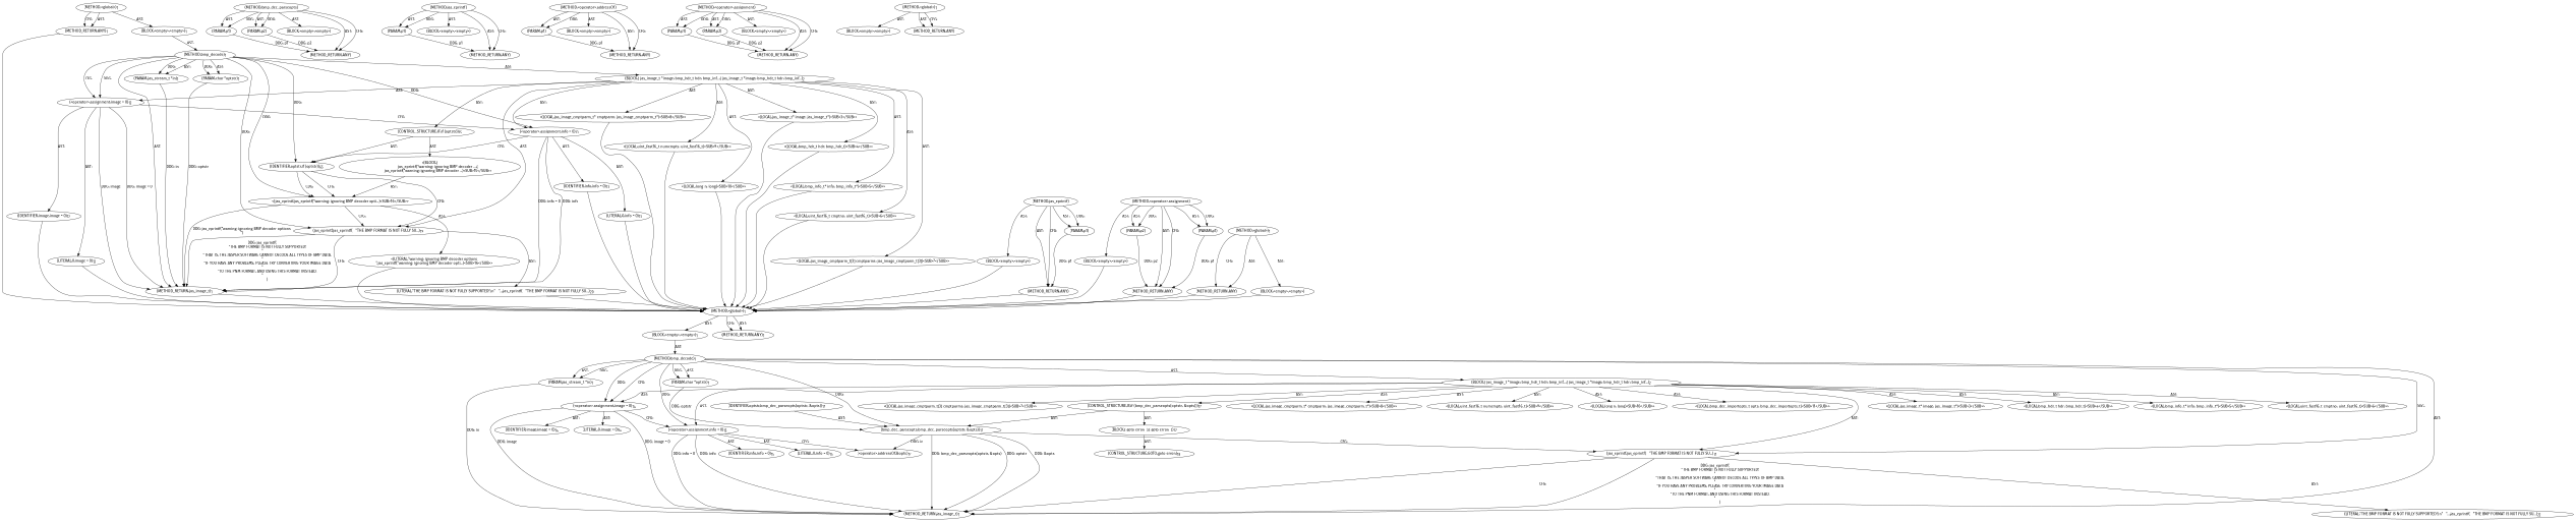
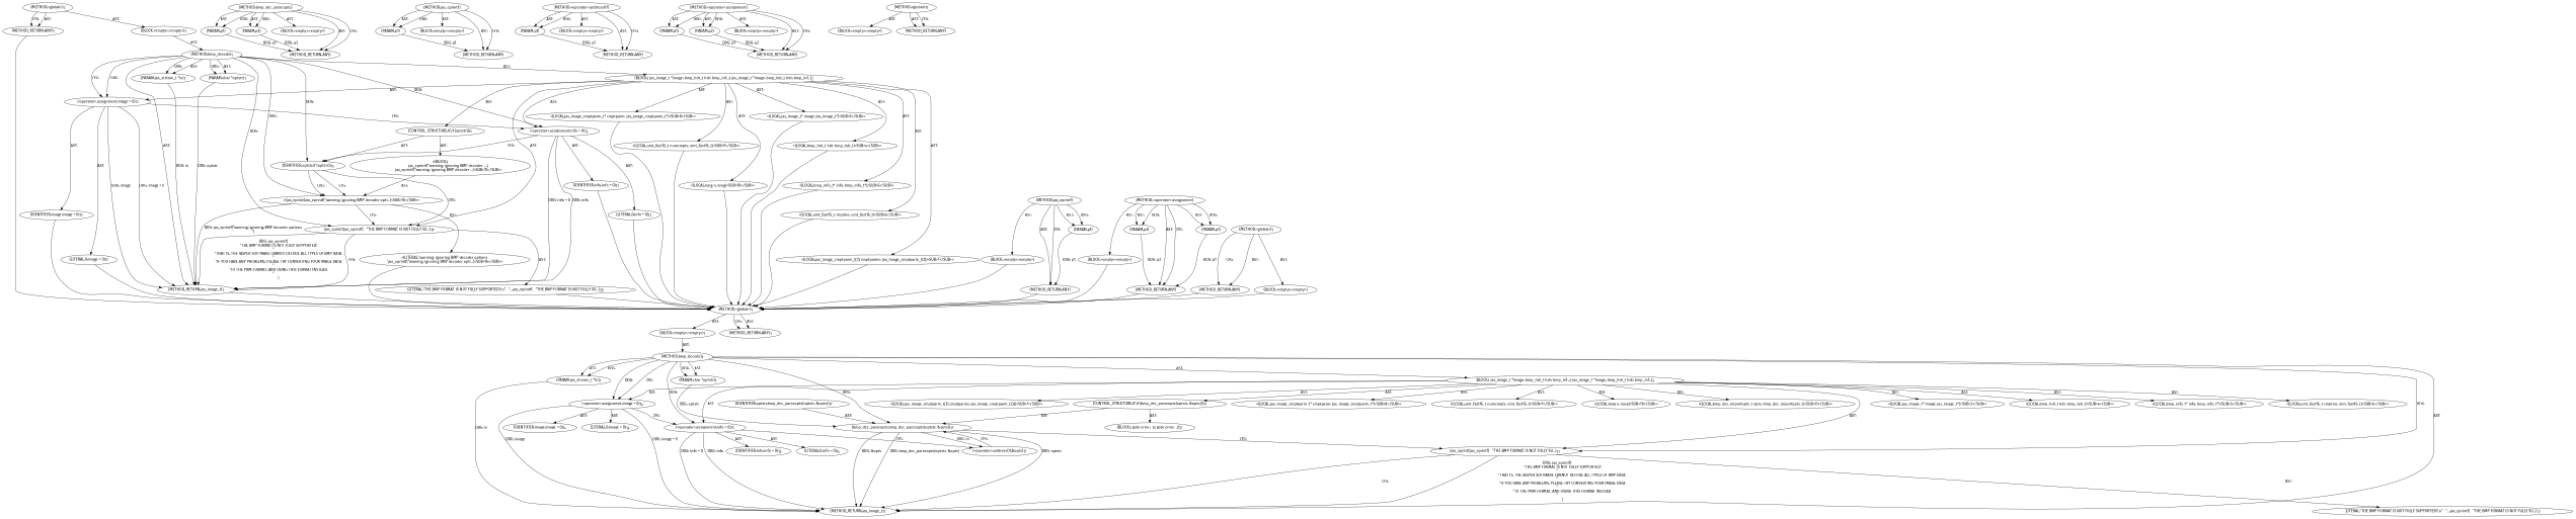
  digraph {
    fontname="Fira Sans"
    node [fontname="Fira Sans"]
    edge [fontname="Fira Sans"]
    n1 [label=<(METHOD,&lt;global&gt;)<SUB>1</SUB>>]
    n2 [label=<(BLOCK,&lt;empty&gt;,&lt;empty&gt;)<SUB>1</SUB>>]
    n3 [label=<(METHOD_RETURN,ANY)<SUB>1</SUB>>]
    n4 [label=<(METHOD,bmp_decode)<SUB>1</SUB>>]
    n5 [label=<(METHOD,&lt;global&gt;)<SUB>1</SUB>>]
    n6 [label=<(PARAM,jas_stream_t *in)<SUB>1</SUB>>]
    n7 [label=<(PARAM,char *optstr)<SUB>1</SUB>>]
    n8 [label=<(BLOCK,{ 	jas_image_t *image; 	bmp_hdr_t hdr; 	bmp_inf...,{ 	jas_image_t *image; 	bmp_hdr_t hdr; 	bmp_inf...)<SUB>2</SUB>>]
    n9 [label=<(&lt;operator&gt;.assignment,image = 0)<SUB>12</SUB>>]
    n10 [label=<(&lt;operator&gt;.assignment,info = 0)<SUB>13</SUB>>]
-   n11 [label=<(IDENTIFIER,optstr,if (optstr))<SUB>65</SUB>>]
+   n11 [label=<(IDENTIFIER,optstr,if (optstr))<SUB>15</SUB>>]
    n12 [label="<(jas_eprintf,jas_eprintf(&quot;warning: ignoring BMP decoder opti...)<SUB>16</SUB>>"]
    n13 [label=<(jas_eprintf,jas_eprintf( 	  &quot;THE BMP FORMAT IS NOT FULLY SU...)<SUB>19</SUB>>]
    n14 [label=<(METHOD_RETURN,jas_image_t)<SUB>1</SUB>>]
    n15 [label="<(LOCAL,jas_image_t* image: jas_image_t*)<SUB>3</SUB>>"]
    n16 [label="<(LOCAL,bmp_hdr_t hdr: bmp_hdr_t)<SUB>4</SUB>>"]
    n17 [label="<(LOCAL,bmp_info_t* info: bmp_info_t*)<SUB>5</SUB>>"]
    n18 [label="<(LOCAL,uint_fast16_t cmptno: uint_fast16_t)<SUB>6</SUB>>"]
    n19 [label="<(LOCAL,jas_image_cmptparm_t[3] cmptparms: jas_image_cmptparm_t[3])<SUB>7</SUB>>"]
    n20 [label="<(LOCAL,jas_image_cmptparm_t* cmptparm: jas_image_cmptparm_t*)<SUB>8</SUB>>"]
    n21 [label="<(LOCAL,uint_fast16_t numcmpts: uint_fast16_t)<SUB>9</SUB>>"]
    n22 [label="<(LOCAL,long n: long)<SUB>10</SUB>>"]
    n23 [label=<(CONTROL_STRUCTURE,IF,if (optstr))<SUB>15</SUB>>]
    n24 [label=<(IDENTIFIER,image,image = 0)<SUB>12</SUB>>]
    n25 [label=<(LITERAL,0,image = 0)<SUB>12</SUB>>]
    n26 [label=<(IDENTIFIER,info,info = 0)<SUB>13</SUB>>]
    n27 [label=<(LITERAL,0,info = 0)<SUB>13</SUB>>]
    n28 [label="<(LITERAL,&quot;warning: ignoring BMP decoder options\n&quot;,jas_eprintf(&quot;warning: ignoring BMP decoder opti...)<SUB>16</SUB>>"]
    n29 [label=<(LITERAL,&quot;THE BMP FORMAT IS NOT FULLY SUPPORTED!\n&quot; 	  &quot;...,jas_eprintf( 	  &quot;THE BMP FORMAT IS NOT FULLY SU...)<SUB>20</SUB>>]
    n30 [label="<(BLOCK,{\n		jas_eprintf(&quot;warning: ignoring BMP decoder ...,{\n		jas_eprintf(&quot;warning: ignoring BMP decoder ...)<SUB>15</SUB>>"]
    n31 [label=<(BLOCK,&lt;empty&gt;,&lt;empty&gt;)<SUB>1</SUB>>]
    n32 [label=<(METHOD_RETURN,ANY)<SUB>1</SUB>>]
    n33 [label=<(METHOD,jas_eprintf)>]
    n34 [label=<(PARAM,p1)>]
    n35 [label=<(BLOCK,&lt;empty&gt;,&lt;empty&gt;)>]
    n36 [label=<(METHOD_RETURN,ANY)>]
    n37 [label=<(METHOD,&lt;operator&gt;.assignment)>]
    n38 [label=<(PARAM,p1)>]
    n39 [label=<(PARAM,p2)>]
    n40 [label=<(BLOCK,&lt;empty&gt;,&lt;empty&gt;)>]
    n41 [label=<(METHOD_RETURN,ANY)>]
    n42 [label=<(METHOD,&lt;global&gt;)<SUB>1</SUB>>]
    n43 [label=<(BLOCK,&lt;empty&gt;,&lt;empty&gt;)>]
    n44 [label=<(METHOD_RETURN,ANY)>]
    n45 [label=<(METHOD,bmp_decode)<SUB>1</SUB>>]
    n46 [label=<(PARAM,jas_stream_t *in)<SUB>1</SUB>>]
    n47 [label=<(PARAM,char *optstr)<SUB>1</SUB>>]
    n48 [label=<(BLOCK,{ 	jas_image_t *image; 	bmp_hdr_t hdr; 	bmp_inf...,{ 	jas_image_t *image; 	bmp_hdr_t hdr; 	bmp_inf...)<SUB>2</SUB>>]
    n49 [label=<(&lt;operator&gt;.assignment,image = 0)<SUB>14</SUB>>]
    n50 [label=<(&lt;operator&gt;.assignment,info = 0)<SUB>15</SUB>>]
    n51 [label=<(bmp_dec_parseopts,bmp_dec_parseopts(optstr, &amp;opts))<SUB>17</SUB>>]
    n52 [label=<(jas_eprintf,jas_eprintf( 	  &quot;THE BMP FORMAT IS NOT FULLY SU...)<SUB>21</SUB>>]
    n53 [label=<(METHOD_RETURN,jas_image_t)<SUB>1</SUB>>]
    n54 [label="<(LOCAL,jas_image_t* image: jas_image_t*)<SUB>3</SUB>>"]
    n55 [label="<(LOCAL,bmp_hdr_t hdr: bmp_hdr_t)<SUB>4</SUB>>"]
    n56 [label="<(LOCAL,bmp_info_t* info: bmp_info_t*)<SUB>5</SUB>>"]
    n57 [label="<(LOCAL,uint_fast16_t cmptno: uint_fast16_t)<SUB>6</SUB>>"]
    n58 [label="<(LOCAL,jas_image_cmptparm_t[3] cmptparms: jas_image_cmptparm_t[3])<SUB>7</SUB>>"]
    n59 [label="<(LOCAL,jas_image_cmptparm_t* cmptparm: jas_image_cmptparm_t*)<SUB>8</SUB>>"]
    n60 [label="<(LOCAL,uint_fast16_t numcmpts: uint_fast16_t)<SUB>9</SUB>>"]
    n61 [label="<(LOCAL,long n: long)<SUB>10</SUB>>"]
    n62 [label="<(LOCAL,bmp_dec_importopts_t opts: bmp_dec_importopts_t)<SUB>11</SUB>>"]
    n63 [label=<(CONTROL_STRUCTURE,IF,if (bmp_dec_parseopts(optstr, &amp;opts)))<SUB>17</SUB>>]
    n64 [label=<(IDENTIFIER,image,image = 0)<SUB>14</SUB>>]
    n65 [label=<(LITERAL,0,image = 0)<SUB>14</SUB>>]
    n66 [label=<(IDENTIFIER,info,info = 0)<SUB>15</SUB>>]
    n67 [label=<(LITERAL,0,info = 0)<SUB>15</SUB>>]
    n68 [label=<(&lt;operator&gt;.addressOf,&amp;opts)<SUB>17</SUB>>]
    n69 [label=<(LITERAL,&quot;THE BMP FORMAT IS NOT FULLY SUPPORTED!\n&quot; 	  &quot;...,jas_eprintf( 	  &quot;THE BMP FORMAT IS NOT FULLY SU...)<SUB>22</SUB>>]
    n70 [label=<(BLOCK,{ 		goto error;  	},{ 		goto error;  	})<SUB>37</SUB>>]
-   n71 [label=<(CONTROL_STRUCTURE,GOTO,goto error;)<SUB>18</SUB>>]
    n72 [label=<(IDENTIFIER,optstr,bmp_dec_parseopts(optstr, &amp;opts))<SUB>17</SUB>>]
    n73 [label=<(METHOD,bmp_dec_parseopts)>]
    n74 [label=<(PARAM,p1)>]
    n75 [label=<(PARAM,p2)>]
    n76 [label=<(BLOCK,&lt;empty&gt;,&lt;empty&gt;)>]
    n77 [label=<(METHOD_RETURN,ANY)>]
    n78 [label=<(METHOD,jas_eprintf)>]
    n79 [label=<(PARAM,p1)>]
    n80 [label=<(BLOCK,&lt;empty&gt;,&lt;empty&gt;)>]
    n81 [label=<(METHOD_RETURN,ANY)>]
    n82 [label=<(METHOD,&lt;operator&gt;.addressOf)>]
    n83 [label=<(PARAM,p1)>]
    n84 [label=<(BLOCK,&lt;empty&gt;,&lt;empty&gt;)>]
    n85 [label=<(METHOD_RETURN,ANY)>]
    n86 [label=<(METHOD,&lt;operator&gt;.assignment)>]
    n87 [label=<(PARAM,p1)>]
    n88 [label=<(PARAM,p2)>]
    n89 [label=<(BLOCK,&lt;empty&gt;,&lt;empty&gt;)>]
    n90 [label=<(METHOD_RETURN,ANY)>]
    n91 [label=<(METHOD,&lt;global&gt;)<SUB>1</SUB>>]
    n92 [label=<(BLOCK,&lt;empty&gt;,&lt;empty&gt;)>]
    n93 [label=<(METHOD_RETURN,ANY)>]
    n1 -> n2 [label="AST: "]
    n1 -> n3 [label="AST: "]
    n1 -> n3 [label="CFG: "]
    n2 -> n4 [label="AST: "]
    n3 -> n5
    n4 -> n6 [label="AST: "]
    n4 -> n6 [label="DDG: "]
    n4 -> n7 [label="AST: "]
    n4 -> n7 [label="DDG: "]
    n4 -> n8 [label="AST: "]
    n4 -> n9 [label="CFG: "]
    n4 -> n9 [label="DDG: "]
    n4 -> n10 [label="DDG: "]
    n4 -> n11 [label="DDG: "]
    n4 -> n12 [label="DDG: "]
    n4 -> n13 [label="DDG: "]
    n4 -> n14 [label="AST: "]
    n5 -> n31 [label="AST: "]
    n5 -> n32 [label="AST: "]
    n5 -> n32 [label="CFG: "]
    n6 -> n14 [label="DDG: in"]
    n7 -> n14 [label="DDG: optstr"]
    n8 -> n9 [label="AST: "]
    n8 -> n10 [label="AST: "]
    n8 -> n13 [label="AST: "]
    n8 -> n15 [label="AST: "]
    n8 -> n16 [label="AST: "]
    n8 -> n17 [label="AST: "]
    n8 -> n18 [label="AST: "]
    n8 -> n19 [label="AST: "]
    n8 -> n20 [label="AST: "]
    n8 -> n21 [label="AST: "]
    n8 -> n22 [label="AST: "]
    n8 -> n23 [label="AST: "]
    n9 -> n10 [label="CFG: "]
    n9 -> n14 [label="DDG: image"]
    n9 -> n14 [label="DDG: image = 0"]
    n9 -> n24 [label="AST: "]
    n9 -> n25 [label="AST: "]
    n10 -> n11 [label="CFG: "]
    n10 -> n14 [label="DDG: info"]
    n10 -> n14 [label="DDG: info = 0"]
    n10 -> n26 [label="AST: "]
    n10 -> n27 [label="AST: "]
    n11 -> n12 [label="CFG: "]
    n11 -> n12 [label="CDG: "]
    n11 -> n13 [label="CFG: "]
    n12 -> n13 [label="CFG: "]
    n12 -> n14 [label="DDG: jas_eprintf(&quot;warning: ignoring BMP decoder options\n&quot;)"]
    n12 -> n28 [label="AST: "]
    n13 -> n14 [label="CFG: "]
    n13 -> n14 [label="DDG: jas_eprintf(\n	  &quot;THE BMP FORMAT IS NOT FULLY SUPPORTED!\n&quot;\n	  &quot;THAT IS, THE JASPER SOFTWARE CANNOT DECODE ALL TYPES OF BMP DATA.\n&quot;\n	  &quot;IF YOU HAVE ANY PROBLEMS, PLEASE TRY CONVERTING YOUR IMAGE DATA\n&quot;\n	  &quot;TO THE PNM FORMAT, AND USING THIS FORMAT INSTEAD.\n&quot;\n	  )"]
    n13 -> n29 [label="AST: "]
    n14 -> n5
    n15 -> n5
    n16 -> n5
    n17 -> n5
    n18 -> n5
    n19 -> n5
    n20 -> n5
    n21 -> n5
    n22 -> n5
    n23 -> n11 [label="AST: "]
    n23 -> n30 [label="AST: "]
    n24 -> n5
    n25 -> n5
    n26 -> n5
    n27 -> n5
    n28 -> n5
    n29 -> n5
    n30 -> n12 [label="AST: "]
    n31 -> n45 [label="AST: "]
    n33 -> n34 [label="AST: "]
    n33 -> n34 [label="DDG: "]
    n33 -> n35 [label="AST: "]
    n33 -> n36 [label="AST: "]
    n33 -> n36 [label="CFG: "]
    n34 -> n36 [label="DDG: p1"]
    n35 -> n5
    n36 -> n5
    n37 -> n38 [label="AST: "]
    n37 -> n38 [label="DDG: "]
    n37 -> n39 [label="AST: "]
    n37 -> n39 [label="DDG: "]
    n37 -> n40 [label="AST: "]
    n37 -> n41 [label="AST: "]
    n37 -> n41 [label="CFG: "]
    n38 -> n41 [label="DDG: p1"]
    n39 -> n41 [label="DDG: p2"]
    n40 -> n5
    n41 -> n5
    n42 -> n43 [label="AST: "]
    n42 -> n44 [label="AST: "]
    n42 -> n44 [label="CFG: "]
    n43 -> n5
    n44 -> n5
    n45 -> n46 [label="AST: "]
    n45 -> n46 [label="DDG: "]
    n45 -> n47 [label="AST: "]
    n45 -> n47 [label="DDG: "]
    n45 -> n48 [label="AST: "]
    n45 -> n49 [label="CFG: "]
    n45 -> n49 [label="DDG: "]
    n45 -> n50 [label="DDG: "]
    n45 -> n51 [label="DDG: "]
    n45 -> n52 [label="DDG: "]
    n45 -> n53 [label="AST: "]
    n46 -> n53 [label="DDG: in"]
    n47 -> n51 [label="DDG: optstr"]
    n48 -> n49 [label="AST: "]
    n48 -> n50 [label="AST: "]
    n48 -> n52 [label="AST: "]
    n48 -> n54 [label="AST: "]
    n48 -> n55 [label="AST: "]
    n48 -> n56 [label="AST: "]
    n48 -> n57 [label="AST: "]
    n48 -> n58 [label="AST: "]
    n48 -> n59 [label="AST: "]
    n48 -> n60 [label="AST: "]
    n48 -> n61 [label="AST: "]
    n48 -> n62 [label="AST: "]
    n48 -> n63 [label="AST: "]
    n49 -> n50 [label="CFG: "]
    n49 -> n53 [label="DDG: image"]
    n49 -> n53 [label="DDG: image = 0"]
    n49 -> n64 [label="AST: "]
    n49 -> n65 [label="AST: "]
    n50 -> n53 [label="DDG: info"]
    n50 -> n53 [label="DDG: info = 0"]
    n50 -> n66 [label="AST: "]
    n50 -> n67 [label="AST: "]
    n50 -> n68 [label="CFG: "]
    n51 -> n52 [label="CFG: "]
    n51 -> n53 [label="DDG: optstr"]
    n51 -> n53 [label="DDG: &amp;opts"]
    n51 -> n53 [label="DDG: bmp_dec_parseopts(optstr, &amp;opts)"]
    n51 -> n68 [label="DDG: in"]
    n52 -> n53 [label="CFG: "]
    n52 -> n53 [label="DDG: jas_eprintf(\n	  &quot;THE BMP FORMAT IS NOT FULLY SUPPORTED!\n&quot;\n	  &quot;THAT IS, THE JASPER SOFTWARE CANNOT DECODE ALL TYPES OF BMP DATA.\n&quot;\n	  &quot;IF YOU HAVE ANY PROBLEMS, PLEASE TRY CONVERTING YOUR IMAGE DATA\n&quot;\n	  &quot;TO THE PNM FORMAT, AND USING THIS FORMAT INSTEAD.\n&quot;\n	  )"]
    n52 -> n69 [label="AST: "]
    n63 -> n51 [label="AST: "]
    n63 -> n70 [label="AST: "]
-   n70 -> n71 [label="AST: "]
+   n68 -> n51 [label="CFG: "]
    n72 -> n51 [label="AST: "]
    n73 -> n74 [label="AST: "]
    n73 -> n74 [label="DDG: "]
    n73 -> n75 [label="AST: "]
    n73 -> n75 [label="DDG: "]
    n73 -> n76 [label="AST: "]
    n73 -> n77 [label="AST: "]
    n73 -> n77 [label="CFG: "]
    n74 -> n77 [label="DDG: p1"]
    n75 -> n77 [label="DDG: p2"]
    n78 -> n79 [label="AST: "]
    n78 -> n79 [label="DDG: "]
    n78 -> n80 [label="AST: "]
    n78 -> n81 [label="AST: "]
    n78 -> n81 [label="CFG: "]
    n79 -> n81 [label="DDG: p1"]
    n82 -> n83 [label="AST: "]
    n82 -> n83 [label="DDG: "]
    n82 -> n84 [label="AST: "]
    n82 -> n85 [label="AST: "]
    n82 -> n85 [label="CFG: "]
    n83 -> n85 [label="DDG: p1"]
    n86 -> n87 [label="AST: "]
    n86 -> n87 [label="DDG: "]
    n86 -> n88 [label="AST: "]
    n86 -> n88 [label="DDG: "]
    n86 -> n89 [label="AST: "]
    n86 -> n90 [label="AST: "]
    n86 -> n90 [label="CFG: "]
    n87 -> n90 [label="DDG: p1"]
    n88 -> n90 [label="DDG: p2"]
    n91 -> n92 [label="AST: "]
    n91 -> n93 [label="AST: "]
    n91 -> n93 [label="CFG: "]
  }
